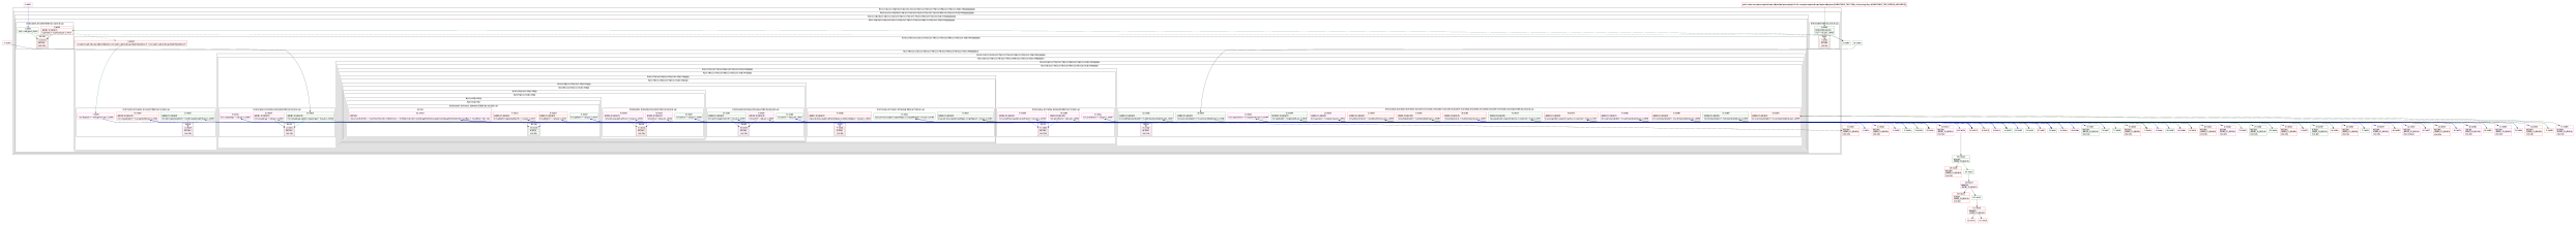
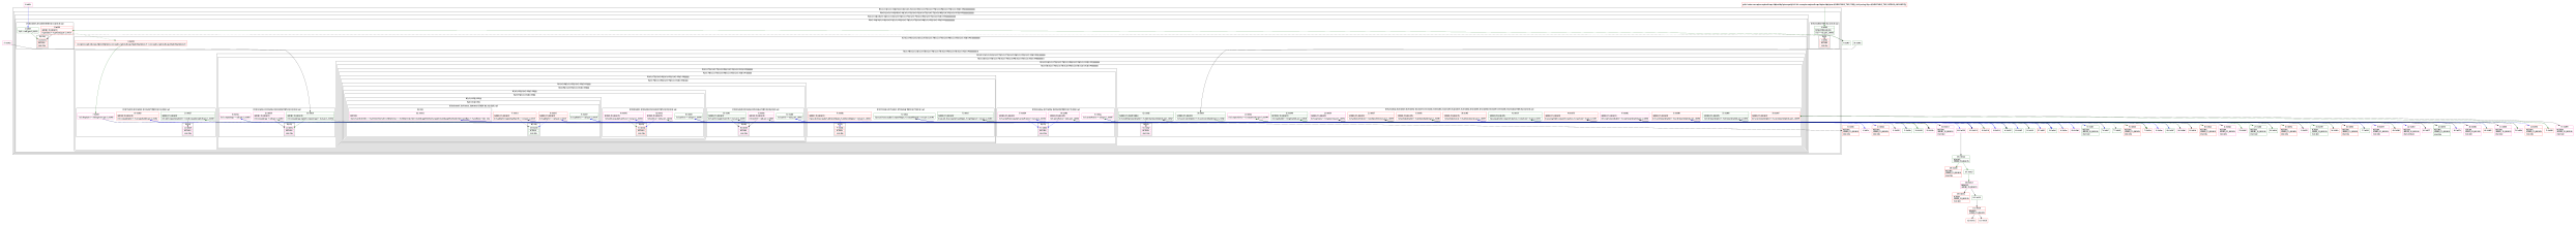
  digraph {
    fontname="Liberation Serif"
    node [color=deeppink fontname="Liberation Serif" shape=record]
    edge [color=black fontname="Liberation Serif"]
    n1 [color=red label="{1\:\ 0x0002|RETURN\l|return true\l}"]
    n2 [color=darkgreen label="{0\:\ 0x0000|MTH_ENTER_BLOCK\l|if (r5 == r6) goto L_0x0002\l}"]
    n3 [color=red label="{114\:\ 0x013c|RETURN\l|return false\l}"]
    n4 [color=darkgreen label="{3\:\ 0x0005|if (r6 == null) goto L_0x013c\l}"]
    n5 [color=red label="{5\:\ 0x000f|ADDED_TO_REGION\l|if (getClass() != r6.getClass()) goto L_0x013c\l}"]
    n6 [label="{14\:\ 0x0029|RETURN\l|return false\l}"]
    n7 [label="{7\:\ 0x0019|if (r5.debugActive != r6.debugActive) goto L_0x001b\l}"]
    n8 [color=red label="{10\:\ 0x0020|ADDED_TO_REGION\l|if (r5.compassEnabled != r6.compassEnabled) goto L_0x0022\l}"]
    n9 [color=darkgreen label="{13\:\ 0x0027|ADDED_TO_REGION\l|if (r5.fadeCompassFacingNorth != r6.fadeCompassFacingNorth) goto L_0x0029\l}"]
    n10 [label="{21\:\ 0x003d|RETURN\l|return false\l}"]
    n11 [label="{16\:\ 0x002c|if (r5.compassImage == null) goto L_0x0039\l}"]
    n12 [color=darkgreen label="{18\:\ 0x0036|ADDED_TO_REGION\l|if (r5.compassImage.equals(r6.compassImage) != true) goto L_0x003d\l}"]
    n13 [label="{20\:\ 0x003b|ADDED_TO_REGION\l|if (r6.compassImage != null) goto L_0x003d\l}"]
    n14 [label="{63\:\ 0x00a7|RETURN\l|return false\l}"]
    n15 [label="{23\:\ 0x0042|if (r5.compassGravity != r6.compassGravity) goto L_0x0044\l}"]
    n16 [color=darkgreen label="{26\:\ 0x0049|RETURN_TO_REGION\l|if (r5.logoEnabled != r6.logoEnabled) goto L_0x004b\l}"]
    n17 [label="{29\:\ 0x0050|ADDED_TO_REGION\l|if (r5.logoGravity != r6.logoGravity) goto L_0x0052\l}"]
    n18 [color=red label="{32\:\ 0x0057|ADDED_TO_REGION\l|if (r5.attributionTintColor != r6.attributionTintColor) goto L_0x0059\l}"]
    n19 [color=red label="{35\:\ 0x005e|ADDED_TO_REGION\l|if (r5.attributionEnabled != r6.attributionEnabled) goto L_0x0060\l}"]
    n20 [color=red label="{38\:\ 0x0065|ADDED_TO_REGION\l|if (r5.attributionGravity != r6.attributionGravity) goto L_0x0067\l}"]
    n21 [color=darkgreen label="{41\:\ 0x0070|ADDED_TO_REGION\l|if (java.lang.Double.compare(r6.minZoom, r5.minZoom) != 0) goto L_0x0072\l}"]
    n22 [color=red label="{44\:\ 0x007b|ADDED_TO_REGION\l|if (java.lang.Double.compare(r6.maxZoom, r5.maxZoom) != 0) goto L_0x007d\l}"]
    n23 [label="{47\:\ 0x0082|ADDED_TO_REGION\l|if (r5.rotateGesturesEnabled != r6.rotateGesturesEnabled) goto L_0x0084\l}"]
    n24 [color=red label="{50\:\ 0x0089|ADDED_TO_REGION\l|if (r5.scrollGesturesEnabled != r6.scrollGesturesEnabled) goto L_0x008b\l}"]
    n25 [color=darkgreen label="{53\:\ 0x0090|ADDED_TO_REGION\l|if (r5.tiltGesturesEnabled != r6.tiltGesturesEnabled) goto L_0x0092\l}"]
    n26 [color=red label="{56\:\ 0x0097|ADDED_TO_REGION\l|if (r5.zoomGesturesEnabled != r6.zoomGesturesEnabled) goto L_0x0099\l}"]
    n27 [color=darkgreen label="{59\:\ 0x009e|ADDED_TO_REGION\l|if (r5.zoomControlsEnabled != r6.zoomControlsEnabled) goto L_0x00a0\l}"]
-   n28 [color=darkgreen label="{62\:\ 0x00a5|ADDED_TO_REGION\l|if (r5.doubleTapGesturesEnabled != r6.doubleTapGesturesEnabled) goto L_0x00a7\l}"]
+   n28 [color=darkgreen label="{62\:\ 0x00a5|ADDED_TO_IMMUTABLE\l|if (r5.doubleTapGesturesEnabled != r6.doubleTapGesturesEnabled) goto L_0x00a7\l}"]
    n29 [label="{70\:\ 0x00bb|RETURN\l|return false\l}"]
    n30 [label="{65\:\ 0x00aa|if (r5.cameraPosition == null) goto L_0x00b7\l}"]
    n31 [label="{67\:\ 0x00b4|ADDED_TO_REGION\l|if (r5.cameraPosition.equals(r6.cameraPosition) != true) goto L_0x00bb\l}"]
    n32 [label="{69\:\ 0x00b9|ADDED_TO_REGION\l|if (r6.cameraPosition != null) goto L_0x00bb\l}"]
    n33 [color=red label="{79\:\ 0x00dc|RETURN\l|return false\l}"]
    n34 [color=darkgreen label="{72\:\ 0x00c4|if (java.util.Arrays.equals(r5.compassMargins, r6.compassMargins) != true) goto L_0x00c6\l}"]
    n35 [color=darkgreen label="{75\:\ 0x00cf|ADDED_TO_REGION\l|if (java.util.Arrays.equals(r5.logoMargins, r6.logoMargins) != true) goto L_0x00d1\l}"]
    n36 [color=red label="{78\:\ 0x00da|ADDED_TO_REGION\l|if (java.util.Arrays.equals(r5.attributionMargins, r6.attributionMargins) != true) goto L_0x00dc\l}"]
    n37 [label="{86\:\ 0x00f0|RETURN\l|return false\l}"]
    n38 [color=darkgreen label="{81\:\ 0x00df|if (r5.styleUrl == null) goto L_0x00ec\l}"]
    n39 [color=darkgreen label="{83\:\ 0x00e9|ADDED_TO_REGION\l|if (r5.styleUrl.equals(r6.styleUrl) != true) goto L_0x00f0\l}"]
    n40 [label="{85\:\ 0x00ee|ADDED_TO_REGION\l|if (r6.styleUrl != null) goto L_0x00f0\l}"]
    n41 [color=red label="{93\:\ 0x0104|RETURN\l|return false\l}"]
    n42 [color=darkgreen label="{88\:\ 0x00f3|if (r5.styleJson == null) goto L_0x0100\l}"]
    n43 [label="{90\:\ 0x00fd|ADDED_TO_REGION\l|if (r5.styleJson.equals(r6.styleJson) != true) goto L_0x0104\l}"]
    n44 [label="{92\:\ 0x0102|ADDED_TO_REGION\l|if (r6.styleJson != null) goto L_0x0104\l}"]
    n45 [label="{102\:\ 0x011d|RETURN\l|return (r5.prefetchesTiles == r6.prefetchesTiles && r5.zMediaOverlay == r6.zMediaOverlay && r5.localIdeographFontFamily.equals(r6.localIdeographFontFamily) && r5.pixelRatio != r6.pixelRatio) ? false : false\l}"]
    n46 [color=darkgreen label="{95\:\ 0x0107|if (r5.apiBaseUrl == null) goto L_0x0114\l}"]
    n47 [color=red label="{97\:\ 0x0111|ADDED_TO_REGION\l|if (r5.apiBaseUrl.equals(r6.apiBaseUrl) == true) goto L_0x0119\l}"]
    n48 [color=red label="{99\:\ 0x0116|ADDED_TO_REGION\l|if (r6.apiBaseUrl == null) goto L_0x0119\l}"]
    n49 [color=darkgreen label="{100\:\ 0x0118|RETURN\l|return false\l}"]
    n50 [color=red label="{6\:\ 0x0013|com.mapbox.mapboxsdk.maps.MapboxMapOptions com.mapbox.mapboxsdk.maps.MapboxMapOptions r6 = (com.mapbox.mapboxsdk.maps.MapboxMapOptions) r6\l}"]
    n51 [color=darkgreen label="{4\:\ 0x0007}"]
    n52 [color=red label="{8\:\ 0x001b|RETURN\lADDED_TO_REGION\l|return false\l}"]
    n53 [label="{9\:\ 0x001c}"]
    n54 [color=red label="{11\:\ 0x0022|RETURN\lADDED_TO_REGION\l|return false\l}"]
    n55 [label="{12\:\ 0x0023}"]
    n56 [color=darkgreen label="{15\:\ 0x002a}"]
    n57 [color=darkgreen label="{19\:\ 0x0039}"]
    n58 [label="{22\:\ 0x003e}"]
    n59 [label="{24\:\ 0x0044|RETURN\lADDED_TO_REGION\l|return false\l}"]
    n60 [label="{25\:\ 0x0045}"]
    n61 [color=darkgreen label="{27\:\ 0x004b|RETURN\lADDED_TO_REGION\l|return false\l}"]
    n62 [color=darkgreen label="{28\:\ 0x004c}"]
    n63 [color=red label="{30\:\ 0x0052|RETURN\lADDED_TO_REGION\l|return false\l}"]
    n64 [label="{31\:\ 0x0053}"]
    n65 [color=darkgreen label="{33\:\ 0x0059|RETURN\lADDED_TO_REGION\l|return false\l}"]
    n66 [color=red label="{34\:\ 0x005a}"]
    n67 [color=red label="{36\:\ 0x0060|RETURN\lADDED_TO_REGION\l|return false\l}"]
    n68 [color=darkgreen label="{37\:\ 0x0061}"]
    n69 [label="{39\:\ 0x0067|RETURN\lADDED_TO_REGION\l|return false\l}"]
    n70 [color=red label="{40\:\ 0x0068}"]
    n71 [label="{42\:\ 0x0072|RETURN\lADDED_TO_REGION\l|return minZoom\l}"]
    n72 [label="{43\:\ 0x0073}"]
-   n73 [color=red label="{45\:\ 0x007d|RETURN\lADDED_TO_REGION\l|return false\l}"]
+   n73 [color=darkgreen label="{45\:\ 0x007d|RETURN\lADDED_TO_REGION\l|return false\l}"]
    n74 [label="{46\:\ 0x007e}"]
    n75 [label="{48\:\ 0x0084|RETURN\lADDED_TO_REGION\l|return false\l}"]
    n76 [color=red label="{49\:\ 0x0085}"]
    n77 [label="{51\:\ 0x008b|RETURN\lADDED_TO_REGION\l|return false\l}"]
    n78 [label="{52\:\ 0x008c}"]
    n79 [color=red label="{54\:\ 0x0092|RETURN\lADDED_TO_REGION\l|return false\l}"]
    n80 [color=red label="{55\:\ 0x0093}"]
    n81 [label="{57\:\ 0x0099|RETURN\lADDED_TO_REGION\l|return false\l}"]
    n82 [color=red label="{60\:\ 0x00a0|RETURN\lADDED_TO_REGION\l|return false\l}"]
    n83 [color=red label="{61\:\ 0x00a1}"]
    n84 [label="{64\:\ 0x00a8}"]
    n85 [label="{66\:\ 0x00ac}"]
    n86 [color=darkgreen label="{68\:\ 0x00b7}"]
    n87 [color=red label="{71\:\ 0x00bc}"]
    n88 [color=darkgreen label="{73\:\ 0x00c6|RETURN\lADDED_TO_REGION\l|return false\l}"]
    n89 [color=darkgreen label="{74\:\ 0x00c7}"]
    n90 [color=red label="{76\:\ 0x00d1|RETURN\lADDED_TO_REGION\l|return false\l}"]
    n91 [color=darkgreen label="{77\:\ 0x00d2}"]
    n92 [label="{80\:\ 0x00dd}"]
    n93 [color=darkgreen label="{82\:\ 0x00e1}"]
    n94 [color=red label="{84\:\ 0x00ec}"]
    n95 [color=red label="{87\:\ 0x00f1}"]
    n96 [color=darkgreen label="{89\:\ 0x00f5}"]
    n97 [color=darkgreen label="{91\:\ 0x0100}"]
    n98 [color=darkgreen label="{94\:\ 0x0105}"]
    n99 [label="{103\:\ 0x011f|RETURN\lADDED_TO_REGION\l|return false\l}"]
    n100 [label="{104\:\ 0x0120}"]
    n101 [color=red label="{96\:\ 0x0109}"]
    n102 [label="{98\:\ 0x0114}"]
    n103 [color=red label="{101\:\ 0x0119}"]
    n104 [label="{2\:\ 0x0004}"]
    n105 [label="{17\:\ 0x002e}"]
    n106 [color=darkgreen label="{58\:\ 0x009a}"]
    n107 [color=darkgreen label="{105\:\ 0x0124|REMOVE\lADDED_TO_REGION\l}"]
    n108 [color=red label="{106\:\ 0x0126|RETURN\lADDED_TO_REGION\l|return false\l}"]
    n109 [color=darkgreen label="{107\:\ 0x0127}"]
    n110 [label="{108\:\ 0x012f|REMOVE\lADDED_TO_REGION\l}"]
    n111 [color=red label="{109\:\ 0x0131|RETURN\lADDED_TO_REGION\l|return false\l}"]
    n112 [color=darkgreen label="{110\:\ 0x0132}"]
    n113 [color=red label="{111\:\ 0x0138|REMOVE\lADDED_TO_REGION\l}"]
    n114 [color=red label="{112\:\ 0x013a}"]
    n115 [color=red label="{113\:\ 0x013b}"]
    n116 [color=red label="{public boolean com.mapbox.mapboxsdk.maps.MapboxMapOptions.equals((r5v0 'this' com.mapbox.mapboxsdk.maps.MapboxMapOptions A[IMMUTABLE_TYPE, THIS]), (r6v0 java.lang.Object A[IMMUTABLE_TYPE, METHOD_ARGUMENT])) }"]
    subgraph cluster_1 {
      label="R(1:(2:(1:1)|(1:(2:(1:114)|(2:6|(2:(1:14)|(1:(2:(1:21)|(1:(2:(1:63)|(1:(2:(1:70)|(1:(2:(1:79)|(1:(2:(1:86)|(1:(2:(1:93)|(1:(2:(1:102)|(1:100)))))))))))))))))))))"
      subgraph cluster_2 {
        label="R(2:(1:1)|(1:(2:(1:114)|(2:6|(2:(1:14)|(1:(2:(1:21)|(1:(2:(1:63)|(1:(2:(1:70)|(1:(2:(1:79)|(1:(2:(1:86)|(1:(2:(1:93)|(1:(2:(1:102)|(1:100))))))))))))))))))))"
        subgraph cluster_3 {
          label="IF [B:0:0x0000] THEN: R(1:1) ELSE: null"
          n2
          subgraph cluster_4 {
            label="R(1:1)"
            n1
          }
        }
        subgraph cluster_5 {
          label="R(1:(2:(1:114)|(2:6|(2:(1:14)|(1:(2:(1:21)|(1:(2:(1:63)|(1:(2:(1:70)|(1:(2:(1:79)|(1:(2:(1:86)|(1:(2:(1:93)|(1:(2:(1:102)|(1:100)))))))))))))))))))"
          subgraph cluster_6 {
            label="R(2:(1:114)|(2:6|(2:(1:14)|(1:(2:(1:21)|(1:(2:(1:63)|(1:(2:(1:70)|(1:(2:(1:79)|(1:(2:(1:86)|(1:(2:(1:93)|(1:(2:(1:102)|(1:100))))))))))))))))))"
            subgraph cluster_7 {
              label="IF [B:3:0x0005, B:5:0x000f] THEN: R(1:114) ELSE: null"
              n4
              n5
              subgraph cluster_8 {
                label="R(1:114)"
                n3
              }
            }
            subgraph cluster_9 {
              label="R(2:6|(2:(1:14)|(1:(2:(1:21)|(1:(2:(1:63)|(1:(2:(1:70)|(1:(2:(1:79)|(1:(2:(1:86)|(1:(2:(1:93)|(1:(2:(1:102)|(1:100)))))))))))))))))"
              n50
              subgraph cluster_10 {
                label="R(2:(1:14)|(1:(2:(1:21)|(1:(2:(1:63)|(1:(2:(1:70)|(1:(2:(1:79)|(1:(2:(1:86)|(1:(2:(1:93)|(1:(2:(1:102)|(1:100))))))))))))))))"
                subgraph cluster_11 {
                  label="IF [B:7:0x0019, B:10:0x0020, B:13:0x0027] THEN: R(1:14) ELSE: null"
                  n7
                  n8
                  n9
                  subgraph cluster_12 {
                    label="R(1:14)"
                    n6
                  }
                }
                subgraph cluster_13 {
                  label="R(1:(2:(1:21)|(1:(2:(1:63)|(1:(2:(1:70)|(1:(2:(1:79)|(1:(2:(1:86)|(1:(2:(1:93)|(1:(2:(1:102)|(1:100)))))))))))))))"
                  subgraph cluster_14 {
                    label="R(2:(1:21)|(1:(2:(1:63)|(1:(2:(1:70)|(1:(2:(1:79)|(1:(2:(1:86)|(1:(2:(1:93)|(1:(2:(1:102)|(1:100))))))))))))))"
                    subgraph cluster_15 {
                      label="IF [B:16:0x002c, B:18:0x0036, B:20:0x003b] THEN: R(1:21) ELSE: null"
                      n11
                      n12
                      n13
                      subgraph cluster_16 {
                        label="R(1:21)"
                        n10
                      }
                    }
                    subgraph cluster_17 {
                      label="R(1:(2:(1:63)|(1:(2:(1:70)|(1:(2:(1:79)|(1:(2:(1:86)|(1:(2:(1:93)|(1:(2:(1:102)|(1:100)))))))))))))"
                      subgraph cluster_18 {
                        label="R(2:(1:63)|(1:(2:(1:70)|(1:(2:(1:79)|(1:(2:(1:86)|(1:(2:(1:93)|(1:(2:(1:102)|(1:100))))))))))))"
                        subgraph cluster_19 {
                          label="IF [B:23:0x0042, B:26:0x0049, B:29:0x0050, B:32:0x0057, B:35:0x005e, B:38:0x0065, B:41:0x0070, B:44:0x007b, B:47:0x0082, B:50:0x0089, B:53:0x0090, B:56:0x0097, B:59:0x009e, B:62:0x00a5] THEN: R(1:63) ELSE: null"
                          n15
                          n16
                          n17
                          n18
                          n19
                          n20
                          n21
                          n22
                          n23
                          n24
                          n25
                          n26
                          n27
                          n28
                          subgraph cluster_20 {
                            label="R(1:63)"
                            n14
                          }
                        }
                        subgraph cluster_21 {
                          label="R(1:(2:(1:70)|(1:(2:(1:79)|(1:(2:(1:86)|(1:(2:(1:93)|(1:(2:(1:102)|(1:100)))))))))))"
                          subgraph cluster_22 {
                            label="R(2:(1:70)|(1:(2:(1:79)|(1:(2:(1:86)|(1:(2:(1:93)|(1:(2:(1:102)|(1:100))))))))))"
                            subgraph cluster_23 {
                              label="IF [B:65:0x00aa, B:67:0x00b4, B:69:0x00b9] THEN: R(1:70) ELSE: null"
                              n30
                              n31
                              n32
                              subgraph cluster_24 {
                                label="R(1:70)"
                                n29
                              }
                            }
                            subgraph cluster_25 {
                              label="R(1:(2:(1:79)|(1:(2:(1:86)|(1:(2:(1:93)|(1:(2:(1:102)|(1:100)))))))))"
                              subgraph cluster_26 {
                                label="R(2:(1:79)|(1:(2:(1:86)|(1:(2:(1:93)|(1:(2:(1:102)|(1:100))))))))"
                                subgraph cluster_27 {
                                  label="IF [B:72:0x00c4, B:75:0x00cf, B:78:0x00da] THEN: R(1:79) ELSE: null"
                                  n34
                                  n35
                                  n36
                                  subgraph cluster_28 {
                                    label="R(1:79)"
                                    n33
                                  }
                                }
                                subgraph cluster_29 {
                                  label="R(1:(2:(1:86)|(1:(2:(1:93)|(1:(2:(1:102)|(1:100)))))))"
                                  subgraph cluster_30 {
                                    label="R(2:(1:86)|(1:(2:(1:93)|(1:(2:(1:102)|(1:100))))))"
                                    subgraph cluster_31 {
                                      label="IF [B:81:0x00df, B:83:0x00e9, B:85:0x00ee] THEN: R(1:86) ELSE: null"
                                      n38
                                      n39
                                      n40
                                      subgraph cluster_32 {
                                        label="R(1:86)"
                                        n37
                                      }
                                    }
                                    subgraph cluster_33 {
                                      label="R(1:(2:(1:93)|(1:(2:(1:102)|(1:100)))))"
                                      subgraph cluster_34 {
                                        label="R(2:(1:93)|(1:(2:(1:102)|(1:100))))"
                                        subgraph cluster_35 {
                                          label="IF [B:88:0x00f3, B:90:0x00fd, B:92:0x0102] THEN: R(1:93) ELSE: null"
                                          n42
                                          n43
                                          n44
                                          subgraph cluster_36 {
                                            label="R(1:93)"
                                            n41
                                          }
                                        }
                                        subgraph cluster_37 {
                                          label="R(1:(2:(1:102)|(1:100)))"
                                          subgraph cluster_38 {
                                            label="R(2:(1:102)|(1:100))"
                                            subgraph cluster_39 {
                                              label="IF [B:95:0x0107, B:97:0x0111, B:99:0x0116] THEN: R(1:102) ELSE: null"
                                              n46
                                              n47
                                              n48
                                              subgraph cluster_40 {
                                                label="R(1:102)"
                                                n45
                                              }
                                            }
                                            subgraph cluster_41 {
                                              label="R(1:100)"
                                              n49
                                            }
                                          }
                                        }
                                      }
                                    }
                                  }
                                }
                              }
                            }
                          }
                        }
                      }
                    }
                  }
                }
              }
            }
          }
        }
      }
    }
    n2 -> n1
    n4 -> n3 [color=darkgreen]
    n4 -> n51 [style=dashed]
    n5 -> n3
    n5 -> n50 [color=darkgreen style=dashed]
    n7 -> n52
    n7 -> n53 [color=blue style=dashed]
    n8 -> n54 [color=blue]
    n8 -> n55 [style=dashed]
    n9 -> n6
    n9 -> n56 [style=dashed]
    n11 -> n57 [color=darkgreen]
    n12 -> n10 [color=darkgreen]
    n12 -> n58 [style=dashed]
    n13 -> n10
    n13 -> n58 [style=dashed]
    n15 -> n59
    n15 -> n60 [color=darkgreen style=dashed]
    n16 -> n61 [color=darkgreen]
    n16 -> n62 [color=darkgreen style=dashed]
    n17 -> n63 [color=darkgreen]
    n17 -> n64 [style=dashed]
    n18 -> n65 [color=darkgreen]
    n18 -> n66 [style=dashed]
    n19 -> n67
    n19 -> n68 [style=dashed]
    n20 -> n69 [color=blue]
    n20 -> n70 [style=dashed]
    n21 -> n71 [color=blue]
    n21 -> n72 [style=dashed]
    n22 -> n73
    n22 -> n74 [color=blue style=dashed]
    n23 -> n75
    n23 -> n76 [color=darkgreen style=dashed]
    n24 -> n77
    n24 -> n78 [color=darkgreen style=dashed]
    n25 -> n79 [color=blue]
    n25 -> n80 [color=darkgreen style=dashed]
    n26 -> n81
    n27 -> n82 [color=darkgreen]
    n27 -> n83 [style=dashed]
    n28 -> n14
    n28 -> n84 [style=dashed]
    n30 -> n85 [color=blue style=dashed]
    n30 -> n86 [color=blue]
    n31 -> n29 [color=blue]
    n31 -> n87 [color=darkgreen style=dashed]
    n32 -> n29 [color=blue]
    n32 -> n87 [color=darkgreen style=dashed]
    n34 -> n88 [color=blue]
    n34 -> n89 [color=blue style=dashed]
    n35 -> n90 [color=darkgreen]
    n35 -> n91 [style=dashed]
    n36 -> n33 [color=blue]
    n36 -> n92 [color=blue style=dashed]
    n38 -> n93 [color=blue style=dashed]
    n38 -> n94 [color=blue]
    n39 -> n37
    n39 -> n95 [color=blue style=dashed]
    n40 -> n37
    n40 -> n93 [color=blue style=dashed]
    n42 -> n96 [color=blue style=dashed]
    n42 -> n97
    n43 -> n41 [color=darkgreen]
    n43 -> n98 [color=darkgreen style=dashed]
    n44 -> n41 [color=blue]
    n44 -> n98 [style=dashed]
    n45 -> n99
    n45 -> n100 [color=blue]
    n46 -> n101 [color=darkgreen style=dashed]
    n46 -> n102 [color=blue]
    n47 -> n49 [style=dashed]
    n47 -> n103 [color=blue]
    n48 -> n49 [color=blue style=dashed]
    n48 -> n103
    n50 -> n7 [color=darkgreen]
    n51 -> n5 [color=darkgreen]
    n53 -> n8 [color=blue]
    n55 -> n9 [color=darkgreen style=dashed]
    n56 -> n11 [color=blue]
    n57 -> n13 [color=darkgreen]
    n58 -> n15 [color=darkgreen]
    n60 -> n16 [color=darkgreen]
    n62 -> n17
    n64 -> n18
    n66 -> n19 [color=darkgreen]
    n68 -> n20 [color=blue]
    n70 -> n21 [color=darkgreen]
    n72 -> n22
    n74 -> n23
    n76 -> n24 [color=blue]
    n78 -> n25
    n80 -> n26 [color=darkgreen]
    n83 -> n28
    n84 -> n30 [color=darkgreen]
    n85 -> n31 [color=blue]
    n86 -> n32 [color=darkgreen]
    n87 -> n34
    n89 -> n35
    n92 -> n38 [color=blue]
    n93 -> n39
    n94 -> n40 [color=darkgreen]
    n95 -> n42 [color=blue]
    n96 -> n43 [color=blue]
    n97 -> n44 [color=darkgreen]
    n98 -> n46 [color=blue]
    n100 -> n107
    n101 -> n47
    n102 -> n48 [color=blue]
    n103 -> n45 [color=blue]
    n104 -> n4 [color=blue]
    n105 -> n12
    n106 -> n27
    n107 -> n108 [color=darkgreen]
    n107 -> n109 [color=darkgreen]
    n109 -> n110 [color=darkgreen]
    n110 -> n111
    n110 -> n112
    n112 -> n113
    n113 -> n114
    n113 -> n115
    n116 -> n2 [color=darkgreen]
  }
